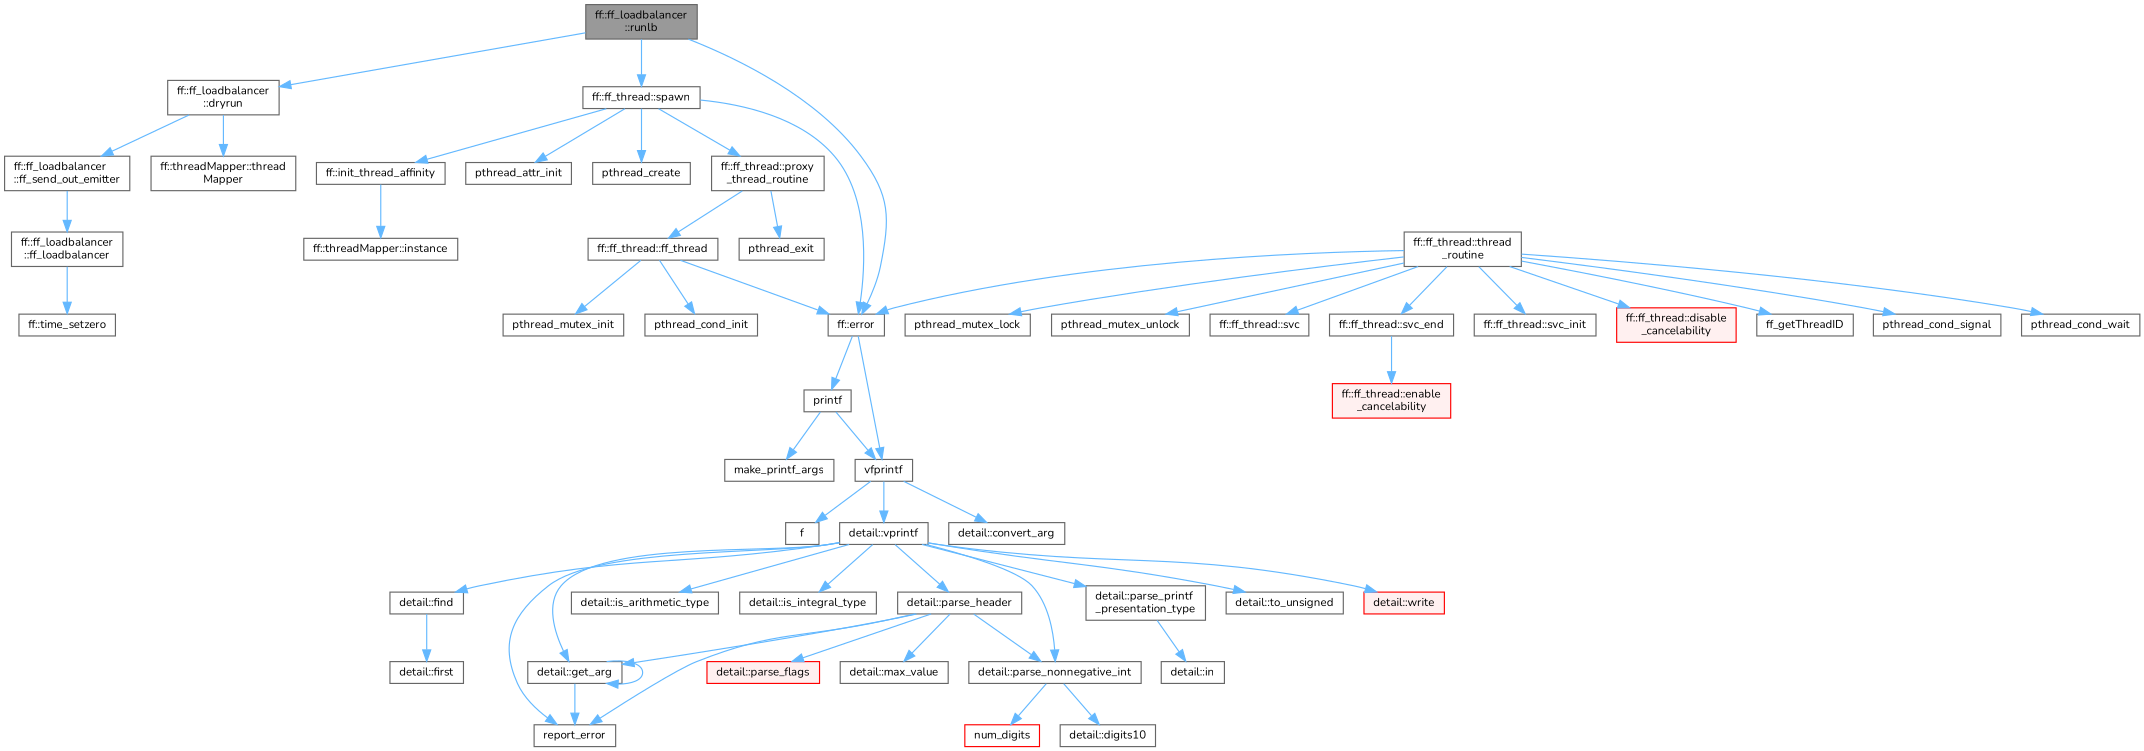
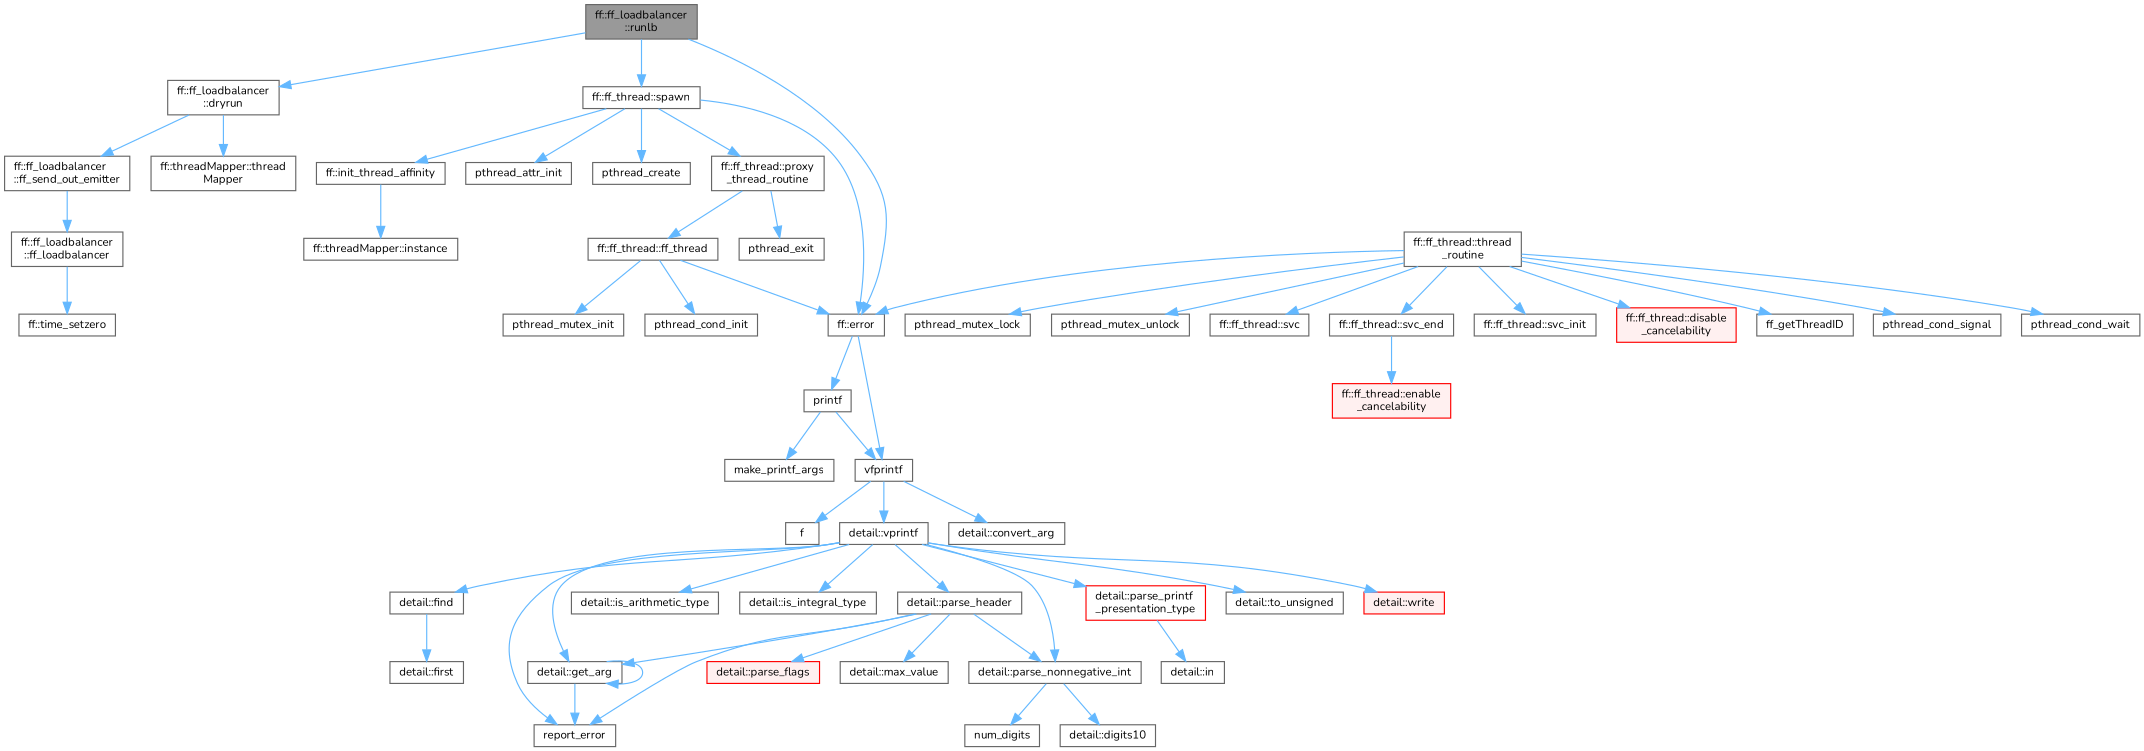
  digraph {
    fontname=Nunito
    rankdir=TB
    node [color=grey40 fillcolor=white fontname=Nunito fontsize=10 shape=box style=filled]
    edge [color=steelblue1 fontname=Nunito fontsize=10 labelfontname=Helvetica labelfontsize=10 style=solid]
    n1 [color=gray40 fillcolor=grey60 fontcolor=black height=0.2 label="ff::ff_loadbalancer\l::runlb" width=0.4]
    n2 [height=0.2 label="ff::ff_loadbalancer\l::dryrun" width=0.4]
    n3 [height=0.2 label="ff::error" width=0.4]
    n4 [height=0.2 label="ff::ff_thread::spawn" width=0.4]
    n5 [height=0.2 label="ff::ff_loadbalancer\l::ff_send_out_emitter" width=0.4]
    n6 [height=0.2 label="ff::threadMapper::thread\lMapper" width=0.4]
    n7 [height=0.2 label=printf width=0.4]
    n8 [height=0.2 label=vfprintf width=0.4]
    n9 [height=0.2 label="ff::init_thread_affinity" width=0.4]
    n10 [height=0.2 label="ff::ff_thread::proxy\l_thread_routine" width=0.4]
    n11 [height=0.2 label=pthread_attr_init width=0.4]
    n12 [height=0.2 label=pthread_create width=0.4]
    n13 [height=0.2 label="ff::ff_loadbalancer\l::ff_loadbalancer" width=0.4]
    n14 [height=0.2 label="ff::time_setzero" width=0.4]
    n15 [height=0.2 label=make_printf_args width=0.4]
    n16 [height=0.2 label=f width=0.4]
    n17 [height=0.2 label="detail::vprintf" width=0.4]
    n18 [height=0.2 label="detail::convert_arg" width=0.4]
    n19 [height=0.2 label="detail::find" width=0.4]
    n20 [height=0.2 label="detail::get_arg" width=0.4]
    n21 [height=0.2 label=report_error width=0.4]
    n22 [height=0.2 label="detail::is_arithmetic_type" width=0.4]
    n23 [height=0.2 label="detail::is_integral_type" width=0.4]
    n24 [height=0.2 label="detail::parse_header" width=0.4]
    n25 [height=0.2 label="detail::parse_nonnegative_int" width=0.4]
-   n26 [height=0.2 label="detail::parse_printf\l_presentation_type" width=0.4]
+   n26 [color=red height=0.2 label="detail::parse_printf\l_presentation_type" width=0.4]
    n27 [height=0.2 label="detail::to_unsigned" width=0.4]
    n28 [color=red fillcolor="#FFF0F0" height=0.2 label="detail::write" width=0.4]
    n29 [height=0.2 label="detail::first" width=0.4]
    n30 [height=0.2 label="detail::max_value" width=0.4]
    n31 [color=red fillcolor="#FFF0F0" height=0.2 label="detail::parse_flags" width=0.4]
    n32 [height=0.2 label="detail::digits10" width=0.4]
-   n33 [color=red height=0.2 label=num_digits width=0.4]
+   n33 [height=0.2 label=num_digits width=0.4]
    n34 [height=0.2 label="detail::in" width=0.4]
    n35 [height=0.2 label="ff::threadMapper::instance" width=0.4]
    n36 [height=0.2 label="ff::ff_thread::ff_thread" width=0.4]
    n37 [height=0.2 label=pthread_exit width=0.4]
    n38 [height=0.2 label=pthread_cond_init width=0.4]
    n39 [height=0.2 label=pthread_mutex_init width=0.4]
    n40 [height=0.2 label="ff::ff_thread::thread\l_routine" width=0.4]
    n41 [color=red fillcolor="#FFF0F0" height=0.2 label="ff::ff_thread::disable\l_cancelability" width=0.4]
    n42 [height=0.2 label=ff_getThreadID width=0.4]
    n43 [height=0.2 label=pthread_cond_signal width=0.4]
    n44 [height=0.2 label=pthread_cond_wait width=0.4]
    n45 [height=0.2 label=pthread_mutex_lock width=0.4]
    n46 [height=0.2 label=pthread_mutex_unlock width=0.4]
    n47 [height=0.2 label="ff::ff_thread::svc" width=0.4]
    n48 [height=0.2 label="ff::ff_thread::svc_end" width=0.4]
    n49 [height=0.2 label="ff::ff_thread::svc_init" width=0.4]
    n50 [color=red fillcolor="#FFF0F0" height=0.2 label="ff::ff_thread::enable\l_cancelability" width=0.4]
    n1 -> n2
    n1 -> n3
    n1 -> n4
    n2 -> n5
    n2 -> n6
    n3 -> n7
    n3 -> n8
    n4 -> n3
    n4 -> n9
    n4 -> n10
    n4 -> n11
    n4 -> n12
    n5 -> n13
    n7 -> n8
    n7 -> n15
    n8 -> n16
    n8 -> n17
    n8 -> n18
    n9 -> n35
    n10 -> n36
    n10 -> n37
    n13 -> n14
    n17 -> n19
    n17 -> n20
    n17 -> n21
    n17 -> n22
    n17 -> n23
    n17 -> n24
    n17 -> n25
    n17 -> n26
    n17 -> n27
    n17 -> n28
    n19 -> n29
    n20 -> n20
    n20 -> n21
    n24 -> n20
    n24 -> n21
    n24 -> n25
    n24 -> n30
    n24 -> n31
    n25 -> n32
    n25 -> n33
    n26 -> n34
    n36 -> n3
    n36 -> n38
    n36 -> n39
    n40 -> n3
    n40 -> n41
    n40 -> n42
    n40 -> n43
    n40 -> n44
    n40 -> n45
    n40 -> n46
    n40 -> n47
    n40 -> n48
    n40 -> n49
    n48 -> n50
  }
